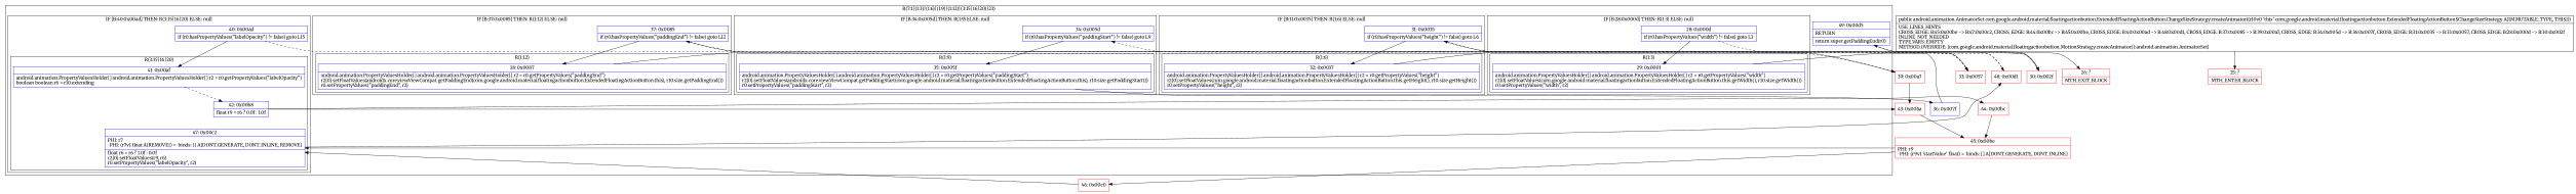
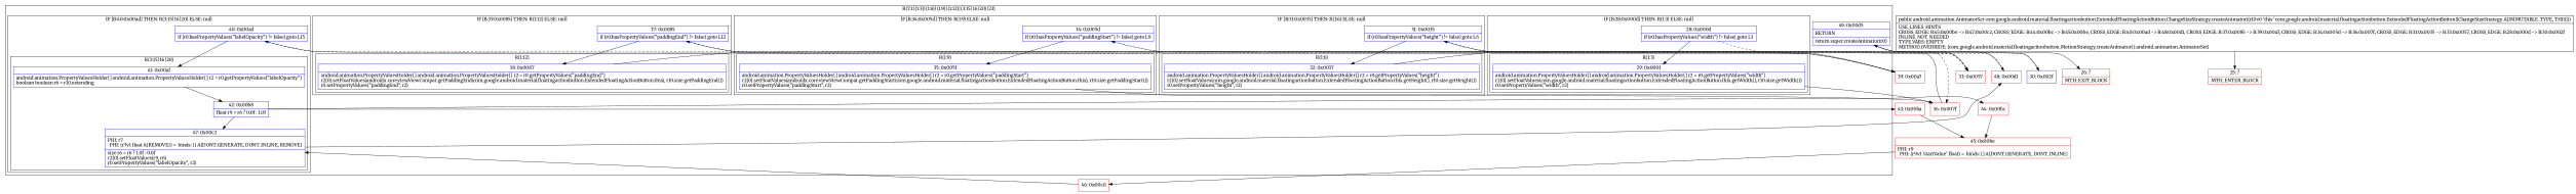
  digraph {
    fontname=Merriweather
    node [color=blue fontname=Merriweather shape=record]
    edge [fontname=Merriweather]
    n1 [label="{29\:\ 0x000f|android.animation.PropertyValuesHolder[] android.animation.PropertyValuesHolder[] r2 = r0.getPropertyValues(\"width\")\lr2[0].setFloatValues(com.google.android.material.floatingactionbutton.ExtendedFloatingActionButton.this.getWidth(), r10.size.getWidth())\lr0.setPropertyValues(\"width\", r2)\l}"]
    n2 [label="{28\:\ 0x000d|if (r0.hasPropertyValues(\"width\") != false) goto L3\l}"]
    n3 [label="{32\:\ 0x0037|android.animation.PropertyValuesHolder[] android.animation.PropertyValuesHolder[] r2 = r0.getPropertyValues(\"height\")\lr2[0].setFloatValues(com.google.android.material.floatingactionbutton.ExtendedFloatingActionButton.this.getHeight(), r10.size.getHeight())\lr0.setPropertyValues(\"height\", r2)\l}"]
    n4 [label="{31\:\ 0x0035|if (r0.hasPropertyValues(\"height\") != false) goto L6\l}"]
    n5 [label="{35\:\ 0x005f|android.animation.PropertyValuesHolder[] android.animation.PropertyValuesHolder[] r2 = r0.getPropertyValues(\"paddingStart\")\lr2[0].setFloatValues(androidx.core.view.ViewCompat.getPaddingStart(com.google.android.material.floatingactionbutton.ExtendedFloatingActionButton.this), r10.size.getPaddingStart())\lr0.setPropertyValues(\"paddingStart\", r2)\l}"]
    n6 [label="{34\:\ 0x005d|if (r0.hasPropertyValues(\"paddingStart\") != false) goto L9\l}"]
    n7 [label="{38\:\ 0x0087|android.animation.PropertyValuesHolder[] android.animation.PropertyValuesHolder[] r2 = r0.getPropertyValues(\"paddingEnd\")\lr2[0].setFloatValues(androidx.core.view.ViewCompat.getPaddingEnd(com.google.android.material.floatingactionbutton.ExtendedFloatingActionButton.this), r10.size.getPaddingEnd())\lr0.setPropertyValues(\"paddingEnd\", r2)\l}"]
    n8 [label="{37\:\ 0x0085|if (r0.hasPropertyValues(\"paddingEnd\") != false) goto L12\l}"]
    n9 [label="{41\:\ 0x00af|android.animation.PropertyValuesHolder[] android.animation.PropertyValuesHolder[] r2 = r0.getPropertyValues(\"labelOpacity\")\lboolean boolean r6 = r10.extending\l}"]
    n10 [label="{42\:\ 0x00b8|float r9 = r6 ? 0.0f : 1.0f\l}"]
-   n11 [label="{47\:\ 0x00c2|PHI: r7 \l  PHI: (r7v1 float A[REMOVE]) =  binds: [] A[DONT_GENERATE, DONT_INLINE, REMOVE]\l|float r6 = r6 ? 1.0f : 0.0f\lr2[0].setFloatValues(r9, r6)\lr0.setPropertyValues(\"labelOpacity\", r2)\l}"]
+   n11 [label="{47\:\ 0x00c2|PHI: r7 \l  PHI: (r7v1 float A[REMOVE]) =  binds: [] A[DONT_GENERATE, DONT_INLINE, REMOVE]\l|size r6 = r6 ? 1.0f : 0.0f\lr2[0].setFloatValues(r9, r6)\lr0.setPropertyValues(\"labelOpacity\", r2)\l}"]
    n12 [label="{40\:\ 0x00ad|if (r0.hasPropertyValues(\"labelOpacity\") != false) goto L15\l}"]
-   n13 [label="{49\:\ 0x00d5|RETURN\l|return super.getPaddingEnd(r0)\l}"]
-   n14 [color=red label="{30\:\ 0x002f}"]
+   n13 [label="{49\:\ 0x00d5|RETURN\l|return super.createAnimator(r0)\l}"]
+   n14 [label="{30\:\ 0x002f}"]
    n15 [color=red label="{33\:\ 0x0057}"]
-   n16 [label="{36\:\ 0x007f}"]
+   n16 [color=red label="{36\:\ 0x007f}"]
    n17 [color=red label="{39\:\ 0x00a7}"]
    n18 [color=red label="{43\:\ 0x00ba}"]
    n19 [color=red label="{44\:\ 0x00bc}"]
    n20 [color=red label="{48\:\ 0x00d1}"]
    n21 [color=red label="{26\:\ ?|MTH_EXIT_BLOCK\l}"]
    n22 [color=red label="{45\:\ 0x00be|PHI: r9 \l  PHI: (r9v1 'startValue' float) =  binds: [] A[DONT_GENERATE, DONT_INLINE]\l}"]
    n23 [color=red label="{25\:\ ?|MTH_ENTER_BLOCK\l}"]
    n24 [color=red label="{46\:\ 0x00c0}"]
    n25 [label="{public android.animation.AnimatorSet com.google.android.material.floatingactionbutton.ExtendedFloatingActionButton.ChangeSizeStrategy.createAnimator((r10v0 'this' com.google.android.material.floatingactionbutton.ExtendedFloatingActionButton$ChangeSizeStrategy A[IMMUTABLE_TYPE, THIS]))  | USE_LINES_HINTS\lCROSS_EDGE: B:45:0x00be \-\> B:47:0x00c2, CROSS_EDGE: B:44:0x00bc \-\> B:45:0x00be, CROSS_EDGE: B:40:0x00ad \-\> B:48:0x00d1, CROSS_EDGE: B:37:0x0085 \-\> B:39:0x00a7, CROSS_EDGE: B:34:0x005d \-\> B:36:0x007f, CROSS_EDGE: B:31:0x0035 \-\> B:33:0x0057, CROSS_EDGE: B:28:0x000d \-\> B:30:0x002f\lINLINE_NOT_NEEDED\lTYPE_VARS: EMPTY\lMETHOD_OVERRIDE: [com.google.android.material.floatingactionbutton.MotionStrategy.createAnimator():android.animation.AnimatorSet]\l}" color=""]
    subgraph cluster_1 {
      label="R(7:1|(1:3)|(1:6)|(1:9)|(1:12)|(3:15|16|20)|23)"
      n13
      subgraph cluster_2 {
        label="IF [B:28:0x000d] THEN: R(1:3) ELSE: null"
        n2
        subgraph cluster_3 {
          label="R(1:3)"
          n1
        }
      }
      subgraph cluster_4 {
        label="IF [B:31:0x0035] THEN: R(1:6) ELSE: null"
        n4
        subgraph cluster_5 {
          label="R(1:6)"
          n3
        }
      }
      subgraph cluster_6 {
        label="IF [B:34:0x005d] THEN: R(1:9) ELSE: null"
        n6
        subgraph cluster_7 {
          label="R(1:9)"
          n5
        }
      }
      subgraph cluster_8 {
        label="IF [B:37:0x0085] THEN: R(1:12) ELSE: null"
        n8
        subgraph cluster_9 {
          label="R(1:12)"
          n7
        }
      }
      subgraph cluster_10 {
        label="IF [B:40:0x00ad] THEN: R(3:15|16|20) ELSE: null"
        n12
        subgraph cluster_11 {
          label="R(3:15|16|20)"
          n9
          n10
          n11
        }
      }
    }
-   n1 -> n14
+   n1 -> n16
    n2 -> n1
    n2 -> n14 [style=dashed]
    n3 -> n15
    n4 -> n3
    n4 -> n15 [style=dashed]
    n5 -> n16
    n6 -> n5
+   n6 -> n16 [style=dashed]
    n7 -> n17
    n8 -> n7
    n8 -> n17 [style=dashed]
-   n9 -> n10 [style=dashed]
+   n9 -> n10
    n10 -> n18
    n10 -> n19
    n11 -> n20
    n12 -> n9
    n12 -> n20 [style=dashed]
    n13 -> n21
    n14 -> n4
    n15 -> n6 [style=dashed]
    n16 -> n8
-   n17 -> n18
+   n17 -> n12
    n18 -> n22
    n19 -> n22
-   n20 -> n13 [style=dashed]
-   n22 -> n11
+   n20 -> n13
+   n10 -> n11
    n22 -> n24
    n24 -> n11
    n25 -> n23
  }
